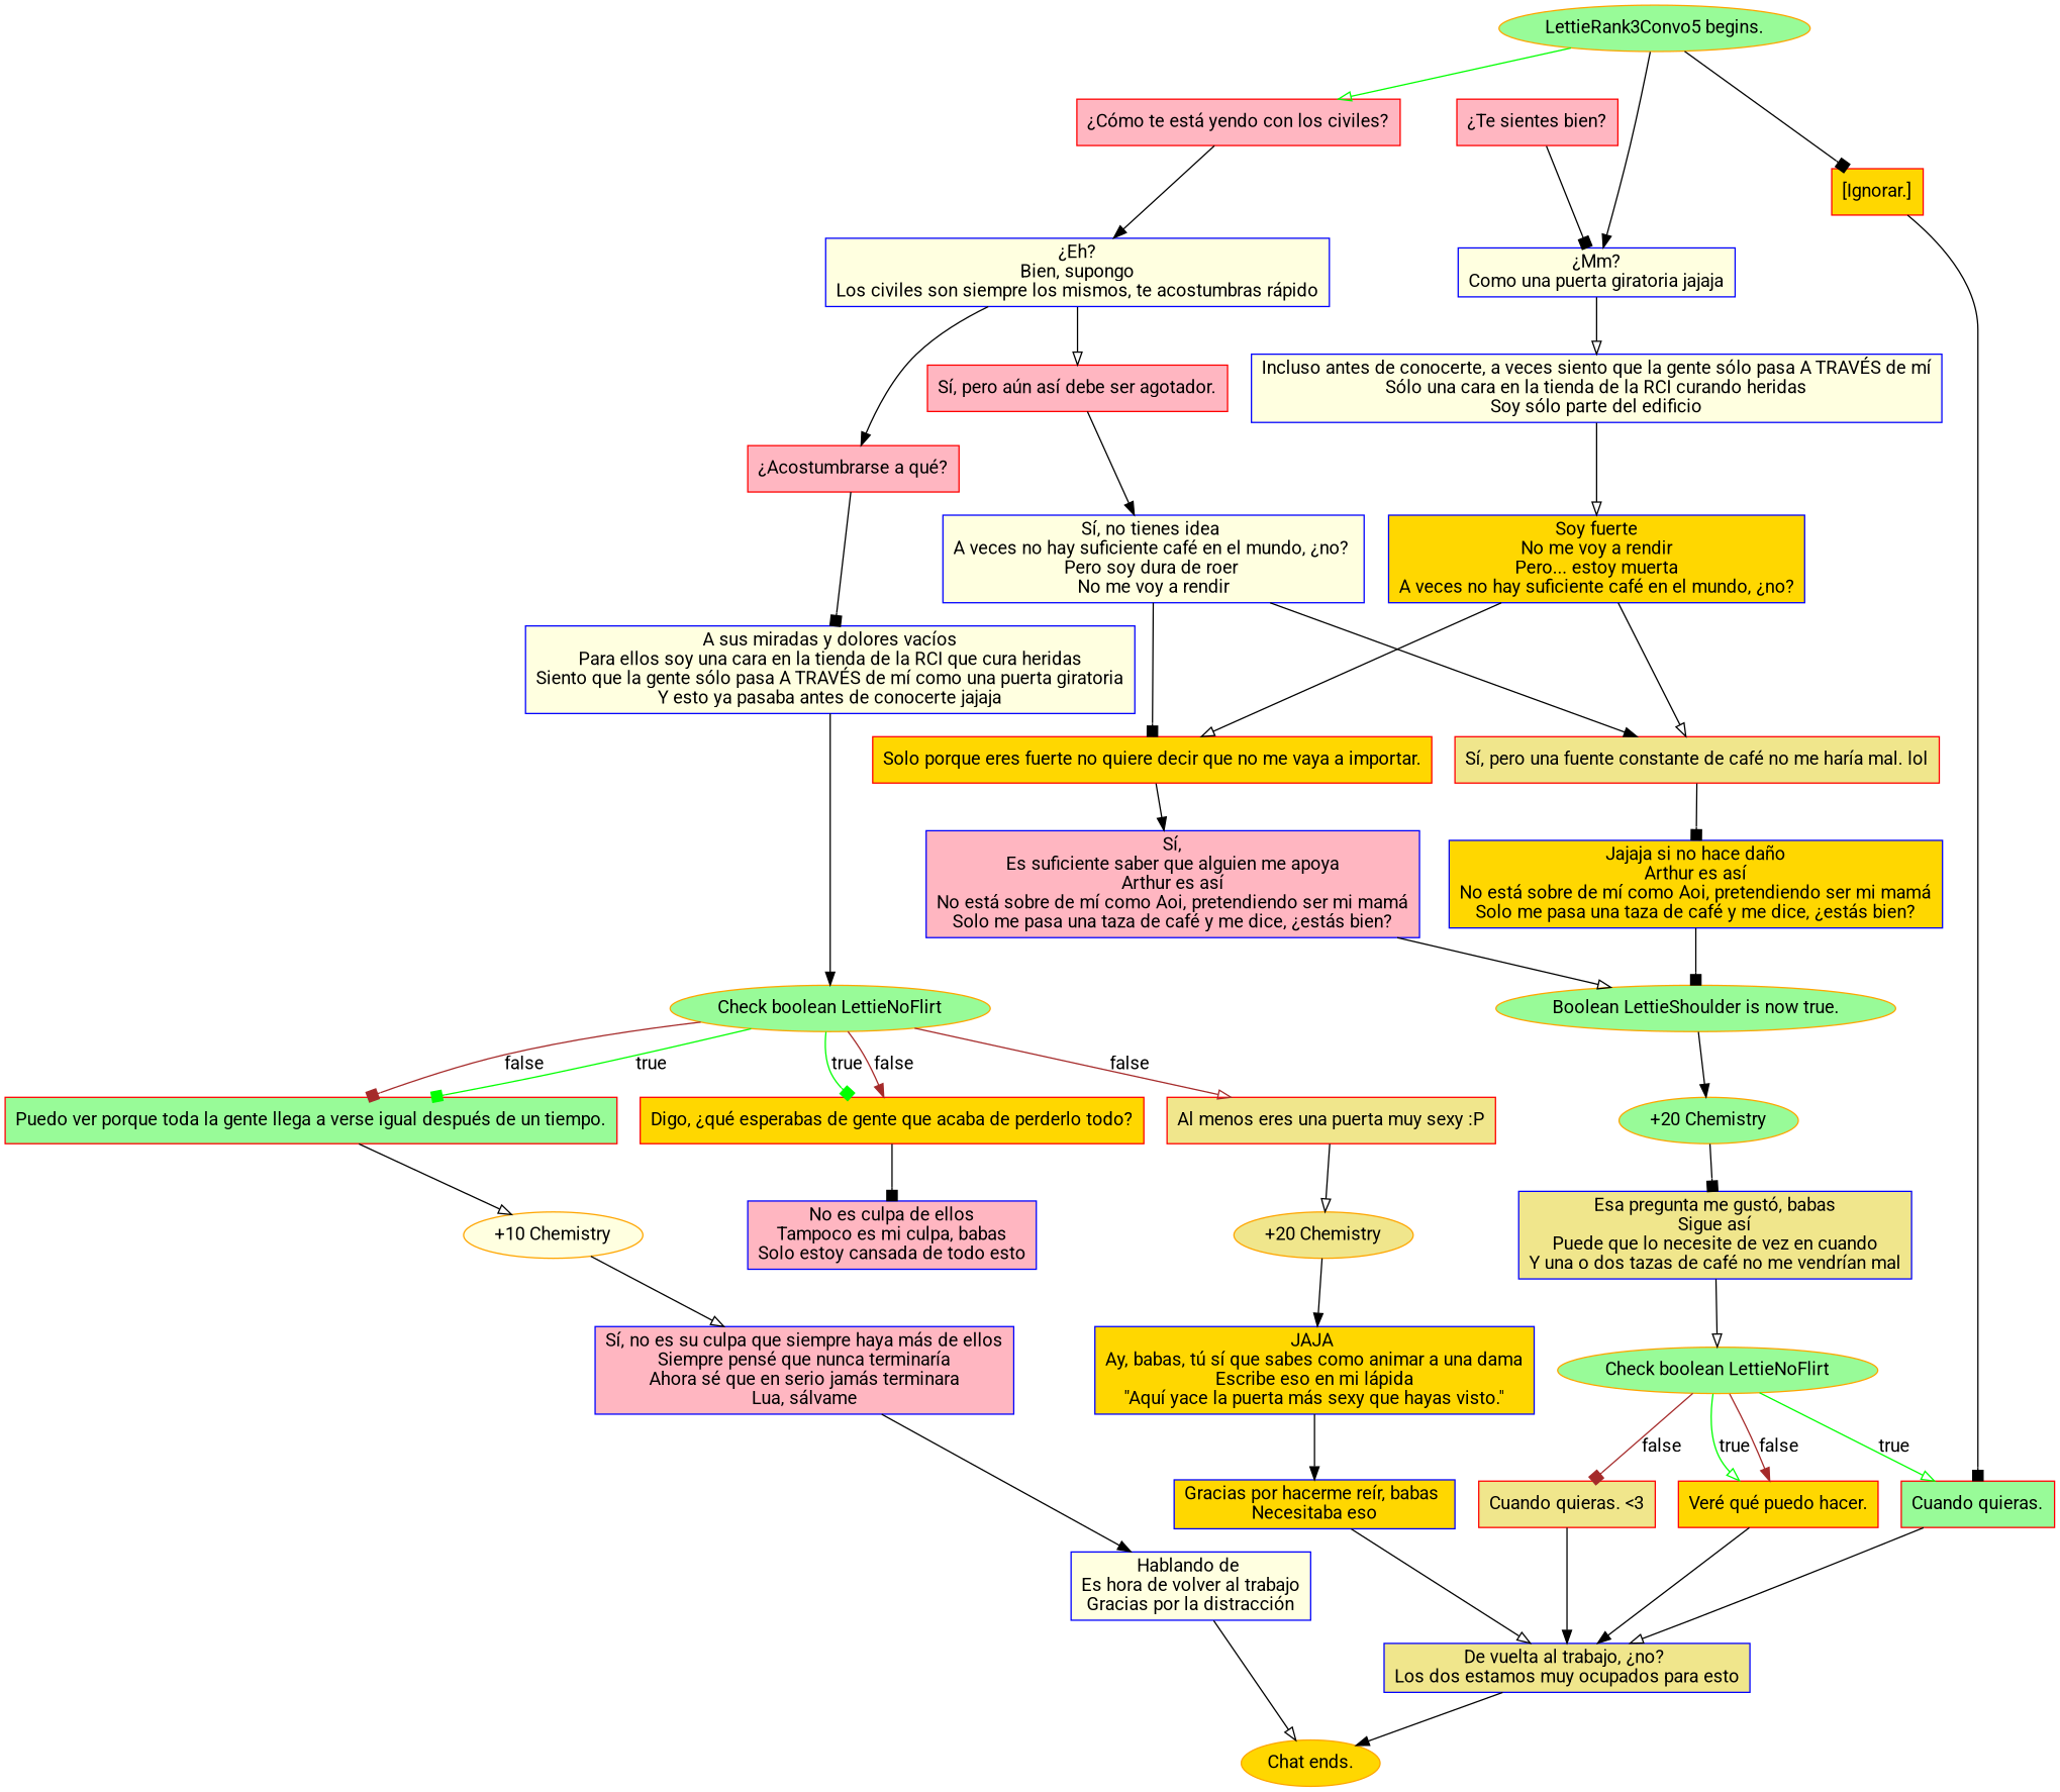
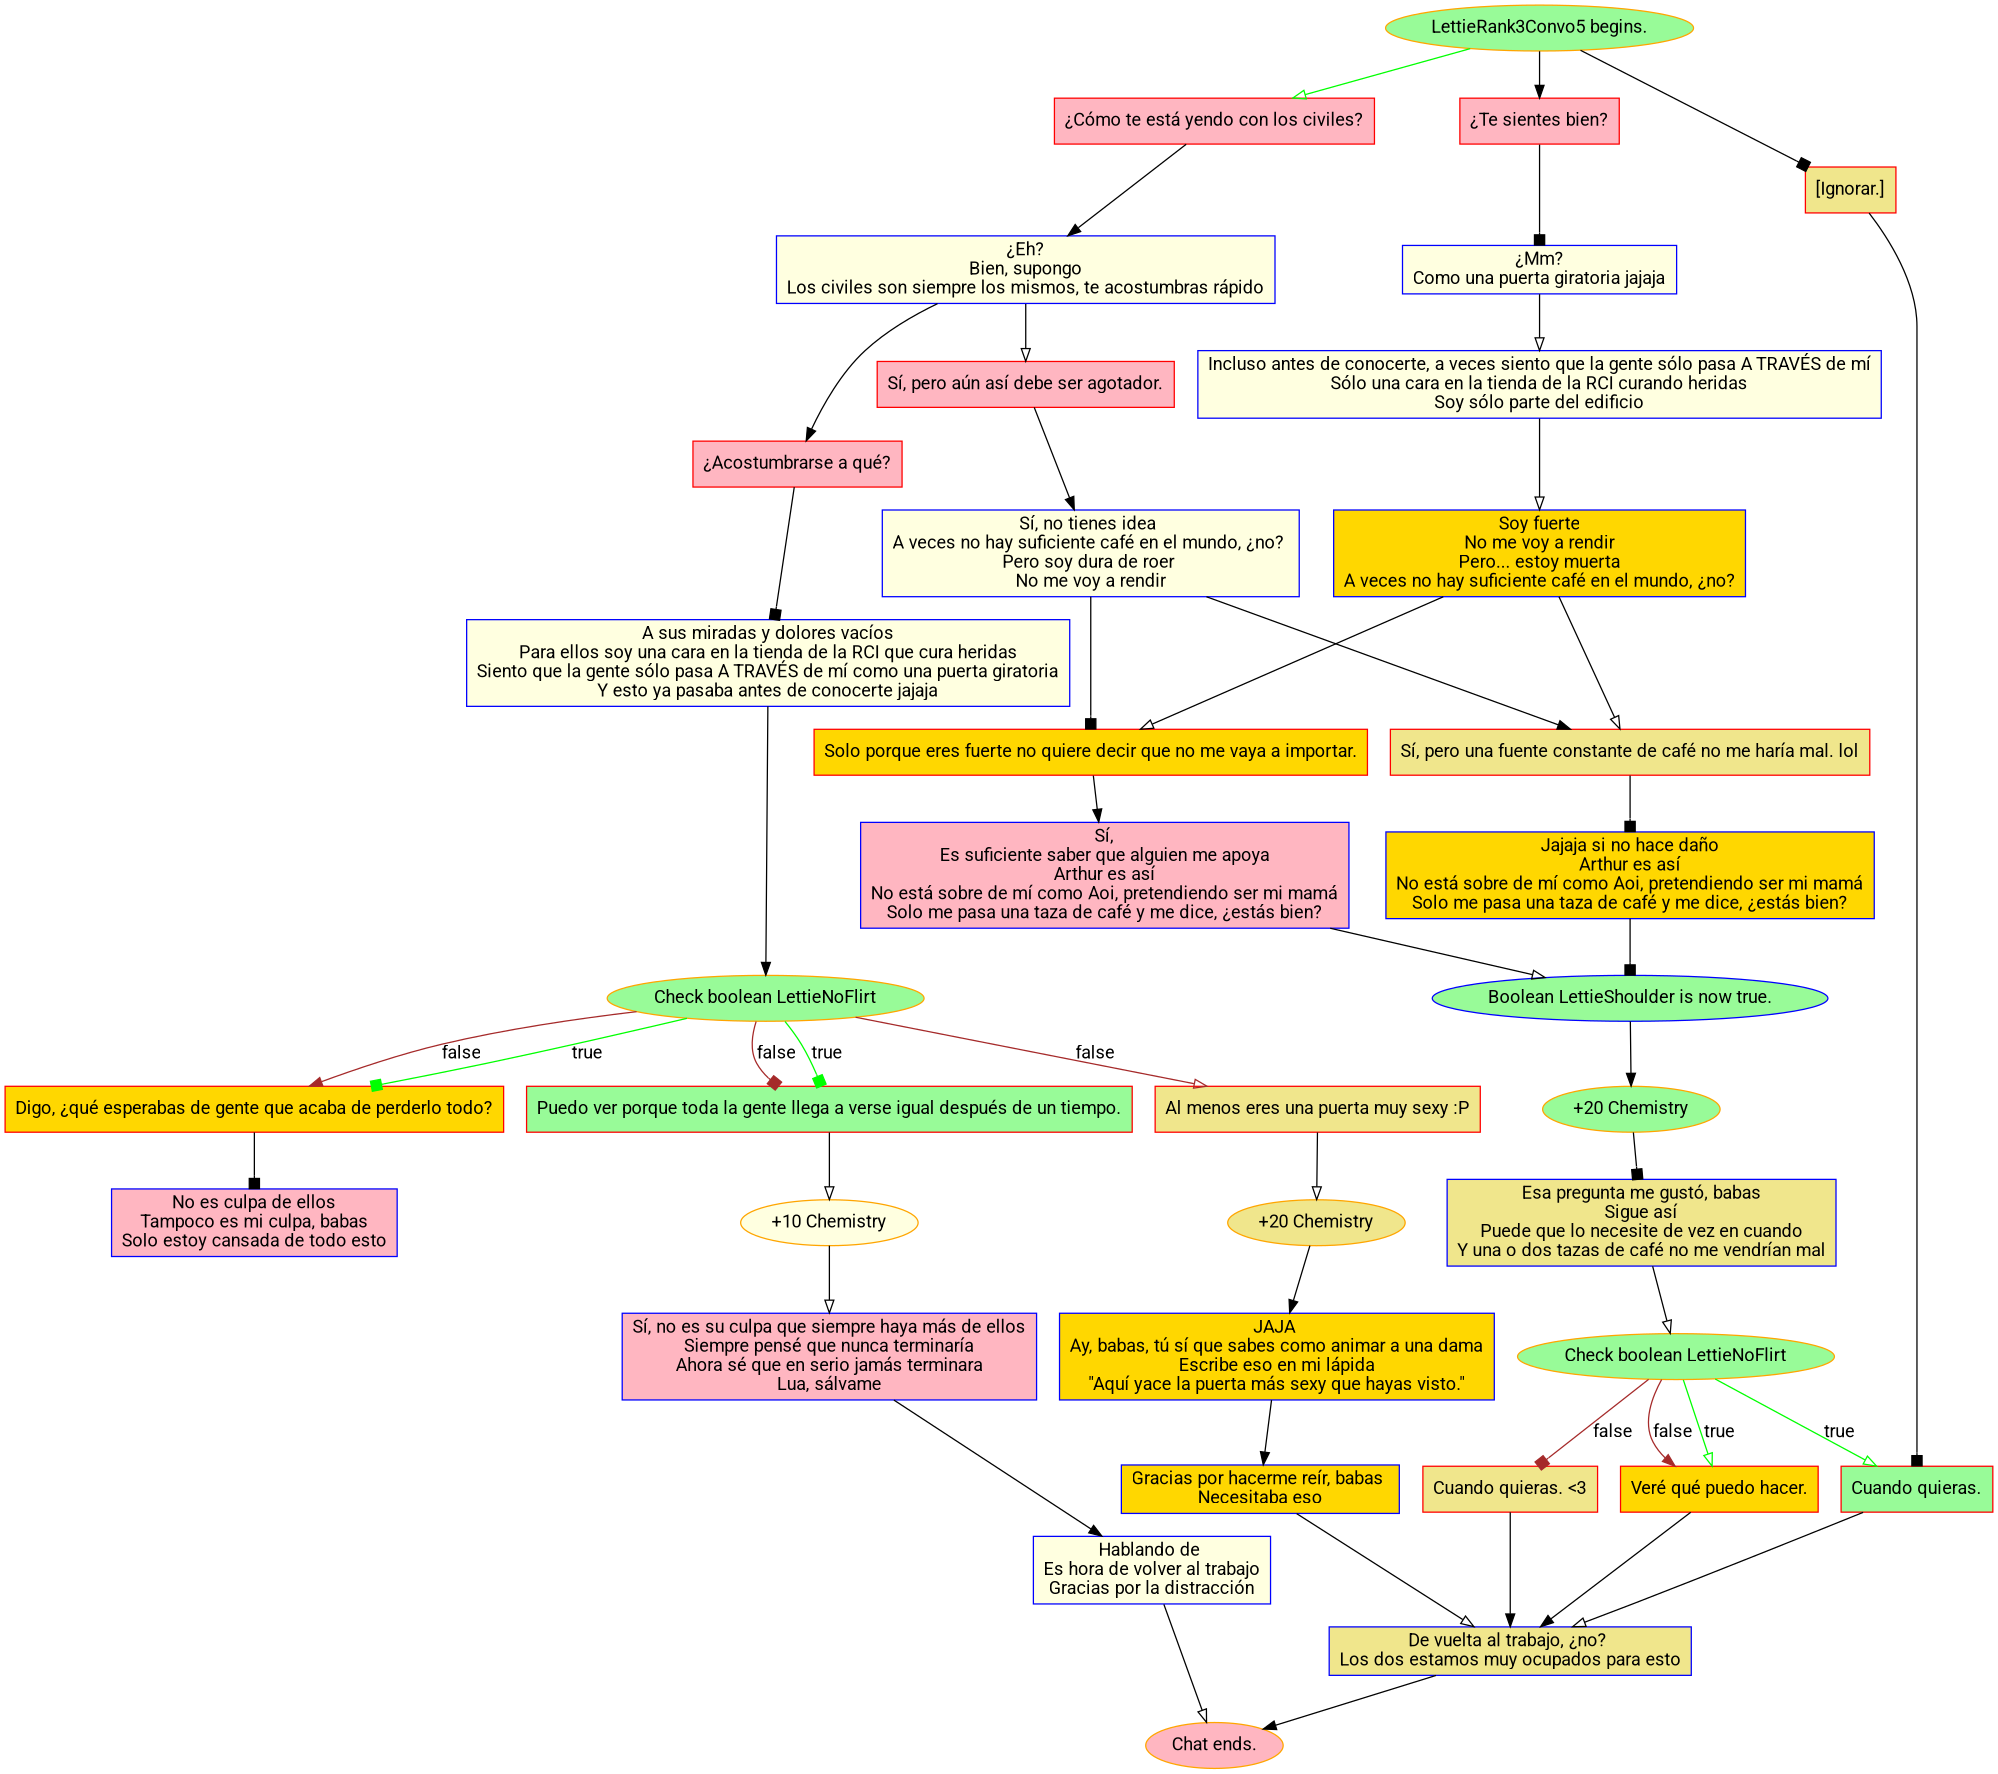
  digraph {
    fontname=Roboto
    node [color=blue fillcolor=lightpink fontname=Roboto style=filled shape=box]
    edge [arrowhead=onormal fontname=Roboto]
    "LettieRank3Convo5 begins." [color=orange fillcolor=palegreen shape=""]
    n2 [color=red label="¿Te sientes bien?"]
    n3 [color=red label="¿Cómo te está yendo con los civiles?"]
-   n4 [color=red fillcolor=gold label="[Ignorar.]"]
+   n4 [color=red fillcolor=khaki label="[Ignorar.]"]
    n5 [fillcolor=lightyellow label="¿Mm?\nComo una puerta giratoria jajaja"]
    n6 [fillcolor=lightyellow label="¿Eh?\nBien, supongo\nLos civiles son siempre los mismos, te acostumbras rápido"]
    n7 [color=red fillcolor=palegreen label="Cuando quieras."]
    n8 [fillcolor=lightyellow label="Incluso antes de conocerte, a veces siento que la gente sólo pasa A TRAVÉS de mí\nSólo una cara en la tienda de la RCI curando heridas\nSoy sólo parte del edificio"]
    n9 [color=red label="Sí, pero aún así debe ser agotador."]
    n10 [color=red label="¿Acostumbrarse a qué?"]
-   "Chat ends." [color=orange fillcolor=gold shape=""]
+   "Chat ends." [color=orange shape=""]
    n12 [fillcolor=gold label="Soy fuerte\nNo me voy a rendir\nPero... estoy muerta\nA veces no hay suficiente café en el mundo, ¿no?"]
    n13 [fillcolor=lightyellow label="Sí, no tienes idea \nA veces no hay suficiente café en el mundo, ¿no? \nPero soy dura de roer \nNo me voy a rendir"]
    n14 [fillcolor=lightyellow label="A sus miradas y dolores vacíos\nPara ellos soy una cara en la tienda de la RCI que cura heridas\nSiento que la gente sólo pasa A TRAVÉS de mí como una puerta giratoria\nY esto ya pasaba antes de conocerte jajaja"]
    n15 [color=red fillcolor=gold label="Solo porque eres fuerte no quiere decir que no me vaya a importar."]
    n16 [color=red fillcolor=khaki label="Sí, pero una fuente constante de café no me haría mal. lol"]
    n17 [color=orange fillcolor=palegreen label="Check boolean LettieNoFlirt" shape=""]
    n18 [label="Sí,\nEs suficiente saber que alguien me apoya\nArthur es así\nNo está sobre de mí como Aoi, pretendiendo ser mi mamá\nSolo me pasa una taza de café y me dice, ¿estás bien?"]
    n19 [fillcolor=gold label="Jajaja si no hace daño\nArthur es así\nNo está sobre de mí como Aoi, pretendiendo ser mi mamá\nSolo me pasa una taza de café y me dice, ¿estás bien?"]
    n20 [color=red fillcolor=gold label="Digo, ¿qué esperabas de gente que acaba de perderlo todo?"]
    n21 [color=red fillcolor=palegreen label="Puedo ver porque toda la gente llega a verse igual después de un tiempo."]
    n22 [color=red fillcolor=khaki label="Al menos eres una puerta muy sexy :P"]
-   n23 [color=orange fillcolor=palegreen label="Boolean LettieShoulder is now true." shape=""]
+   n23 [fillcolor=palegreen label="Boolean LettieShoulder is now true." shape=""]
    n24 [label="No es culpa de ellos\nTampoco es mi culpa, babas\nSolo estoy cansada de todo esto"]
    n25 [color=orange fillcolor=lightyellow label="+10 Chemistry" shape=""]
    n26 [color=orange fillcolor=khaki label="+20 Chemistry" shape=""]
    n27 [color=orange fillcolor=palegreen label="+20 Chemistry" shape=""]
    n28 [label="Sí, no es su culpa que siempre haya más de ellos\nSiempre pensé que nunca terminaría\nAhora sé que en serio jamás terminara\nLua, sálvame"]
    n29 [fillcolor=gold label="JAJA \nAy, babas, tú sí que sabes como animar a una dama\nEscribe eso en mi lápida\n\"Aquí yace la puerta más sexy que hayas visto.\""]
    n30 [fillcolor=khaki label="Esa pregunta me gustó, babas\nSigue así\nPuede que lo necesite de vez en cuando\nY una o dos tazas de café no me vendrían mal"]
    n31 [fillcolor=lightyellow label="Hablando de \nEs hora de volver al trabajo\nGracias por la distracción"]
    n32 [fillcolor=gold label="Gracias por hacerme reír, babas \nNecesitaba eso"]
    n33 [color=orange fillcolor=palegreen label="Check boolean LettieNoFlirt" shape=""]
    n34 [fillcolor=khaki label="De vuelta al trabajo, ¿no? \nLos dos estamos muy ocupados para esto"]
    n35 [color=red fillcolor=gold label="Veré qué puedo hacer."]
    n36 [color=red fillcolor=khaki label="Cuando quieras. <3"]
-   "LettieRank3Convo5 begins." -> n5 [arrowhead=normal]
+   "LettieRank3Convo5 begins." -> n2 [arrowhead=normal]
    "LettieRank3Convo5 begins." -> n3 [color=green]
    "LettieRank3Convo5 begins." -> n4 [arrowhead=box]
    n2 -> n5 [arrowhead=box]
    n3 -> n6 [arrowhead=normal]
    n4 -> n7 [arrowhead=box]
    n5 -> n8
    n6 -> n9
    n6 -> n10 [arrowhead=normal]
    n7 -> n34
    n8 -> n12
    n9 -> n13 [arrowhead=normal]
    n10 -> n14 [arrowhead=box]
    n12 -> n15
    n12 -> n16
    n13 -> n15 [arrowhead=box]
    n13 -> n16 [arrowhead=normal]
    n14 -> n17 [arrowhead=normal]
    n15 -> n18 [arrowhead=normal]
    n16 -> n19 [arrowhead=box]
    n17 -> n20 [arrowhead=box color=green label=true]
    n17 -> n20 [arrowhead=normal color=brown label=false]
    n17 -> n21 [arrowhead=box color=green label=true]
    n17 -> n21 [arrowhead=box color=brown label=false]
    n17 -> n22 [color=brown label=false]
    n18 -> n23
    n19 -> n23 [arrowhead=box]
    n20 -> n24 [arrowhead=box]
    n21 -> n25
    n22 -> n26
    n23 -> n27 [arrowhead=normal]
    n25 -> n28
    n26 -> n29 [arrowhead=normal]
    n27 -> n30 [arrowhead=box]
    n28 -> n31 [arrowhead=normal]
    n29 -> n32 [arrowhead=normal]
    n30 -> n33
    n31 -> "Chat ends."
    n32 -> n34
    n33 -> n7 [color=green label=true]
    n33 -> n35 [color=green label=true]
    n33 -> n35 [arrowhead=normal color=brown label=false]
    n33 -> n36 [arrowhead=box color=brown label=false]
    n34 -> "Chat ends." [arrowhead=normal]
    n35 -> n34 [arrowhead=normal]
    n36 -> n34 [arrowhead=normal]
  }
